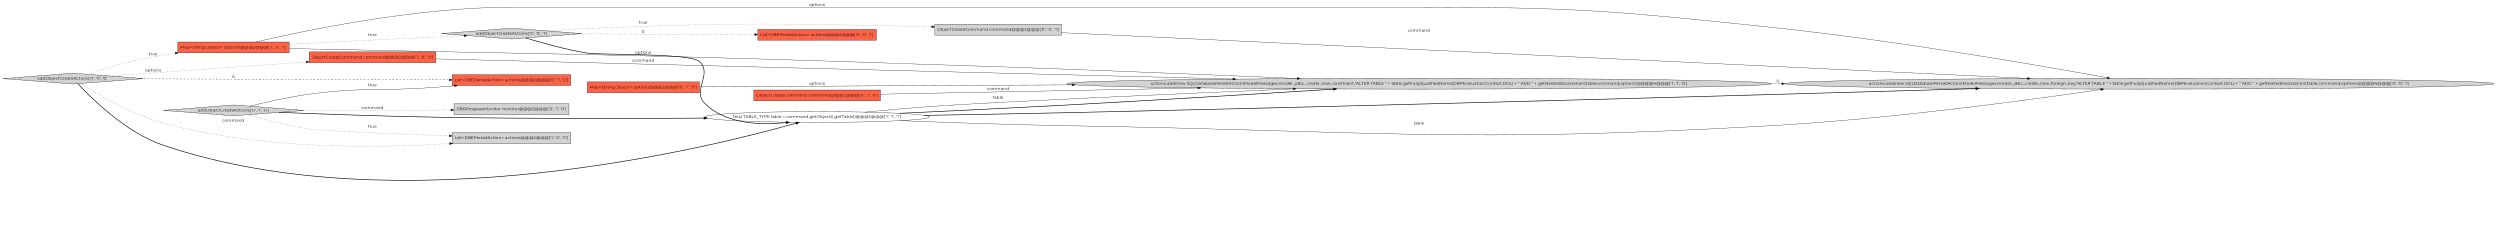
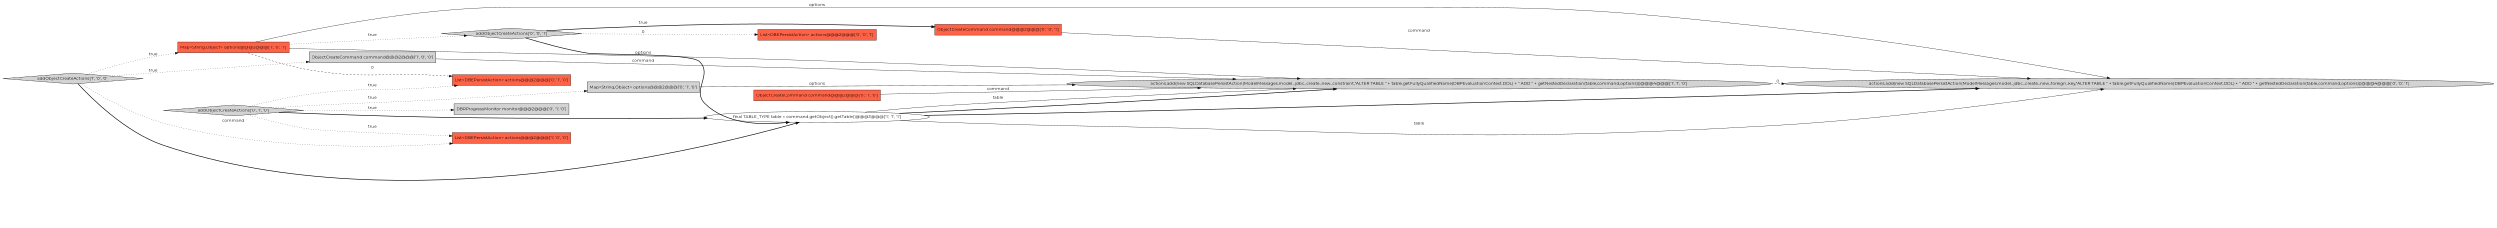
  digraph {
    fontname=Montserrat
    rankdir=LR
    node [fillcolor=tomato fontname=Montserrat shape=box style=filled]
    edge [fontname=Montserrat style=dotted]
    n1 [fillcolor=lightgray label="actions.add(new SQLDatabasePersistAction(ModelMessages.model_jdbc_create_new_constraint,\"ALTER TABLE \" + table.getFullyQualifiedName(DBPEvaluationContext.DDL) + \" ADD \" + getNestedDeclaration(table,command,options)))@@@4@@@['1', '1', '0']" shape=ellipse]
    n2 [fillcolor=lightgray label="actions.add(new SQLDatabasePersistAction(ModelMessages.model_jdbc_create_new_foreign_key,\"ALTER TABLE \" + table.getFullyQualifiedName(DBPEvaluationContext.DDL) + \" ADD \" + getNestedDeclaration(table,command,options)))@@@4@@@['0', '0', '1']" shape=ellipse]
-   n3 [label="ObjectCreateCommand command@@@2@@@['1', '0', '0']"]
+   n3 [fillcolor=lightgray label="ObjectCreateCommand command@@@2@@@['1', '0', '0']"]
    n4 [label="Map<String,Object> options@@@2@@@['1', '0', '1']"]
    n5 [label="List<DBEPersistAction> actions@@@2@@@['0', '1', '0']"]
    n6 [fillcolor=lightgray label="addObjectCreateActions['0', '0', '1']" shape=diamond]
    n7 [label="List<DBEPersistAction> actions@@@2@@@['0', '0', '1']"]
    n8 [fillcolor=lightgray label="addObjectCreateActions['1', '0', '0']" shape=diamond]
-   n9 [fillcolor=lightgray label="List<DBEPersistAction> actions@@@2@@@['1', '0', '0']"]
+   n9 [label="List<DBEPersistAction> actions@@@2@@@['1', '0', '0']"]
    n10 [fillcolor=white label="final TABLE_TYPE table = command.getObject().getTable()@@@3@@@['1', '1', '1']" shape=ellipse]
    n11 [fillcolor=lightgray label="addObjectCreateActions['0', '1', '0']" shape=diamond]
-   n12 [label="Map<String,Object> options@@@2@@@['0', '1', '0']"]
+   n12 [fillcolor=lightgray label="Map<String,Object> options@@@2@@@['0', '1', '0']"]
    n13 [fillcolor=lightgray label="DBRProgressMonitor monitor@@@2@@@['0', '1', '0']"]
    n14 [label="ObjectCreateCommand command@@@2@@@['0', '1', '0']"]
-   n15 [fillcolor=lightgray label="ObjectCreateCommand command@@@2@@@['0', '0', '1']"]
+   n15 [label="ObjectCreateCommand command@@@2@@@['0', '0', '1']"]
    n1 -> n2 [label=0 style=dashed]
    n3 -> n1 [label=command style=solid]
    n4 -> n1 [label=options style=solid]
    n4 -> n2 [label=options style=solid]
-   n8 -> n5 [label=0 style=dashed]
+   n4 -> n5 [label=0 style=dashed]
    n4 -> n6 [label=true]
    n6 -> n7 [label=0]
    n6 -> n10 [style=bold]
-   n6 -> n15 [label=true]
-   n8 -> n3 [label=options]
+   n6 -> n15 [label=true style=bold]
+   n8 -> n3 [label=true]
    n8 -> n4 [label=true]
    n8 -> n9 [label=command]
    n8 -> n10 [style=bold]
    n10 -> n1 [label=table style=solid]
    n10 -> n1 [style=bold]
    n10 -> n2 [label=table style=solid]
    n10 -> n2 [style=bold]
-   n11 -> n5 [label=true style=solid]
+   n11 -> n5 [label=true]
    n11 -> n9 [label=true]
    n11 -> n10 [style=bold]
-   n11 -> n13 [label=command]
+   n11 -> n12 [label=true]
+   n11 -> n13 [label=true]
    n12 -> n1 [label=options style=solid]
    n14 -> n1 [label=command style=solid]
    n15 -> n2 [label=command style=solid]
  }
